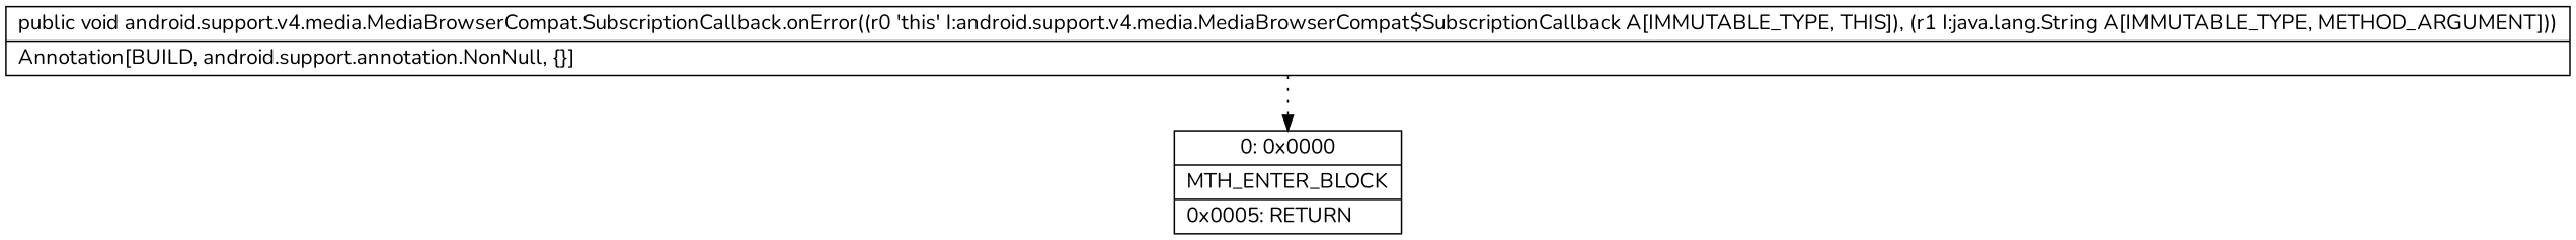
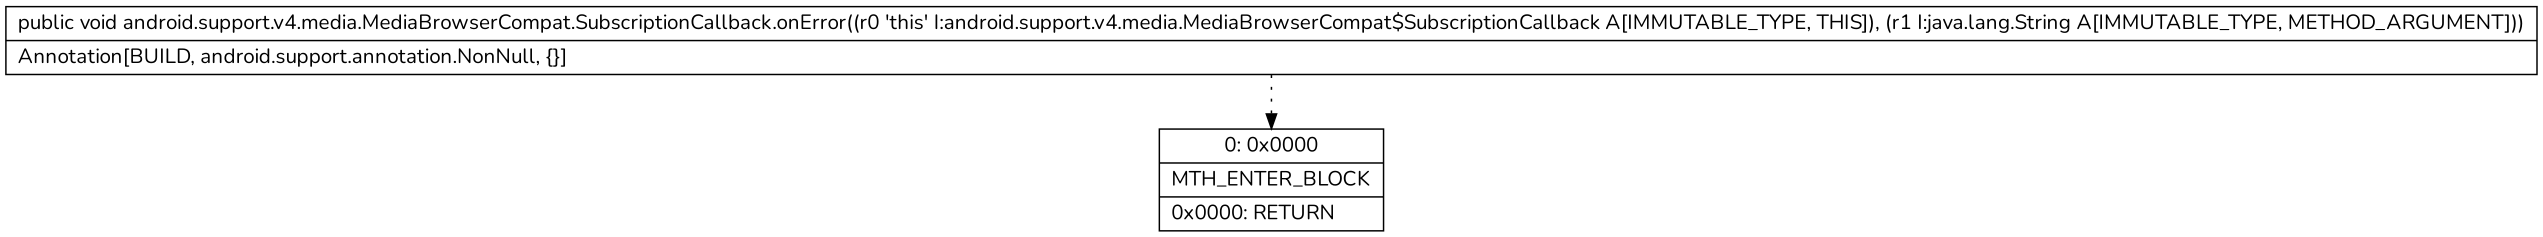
  digraph {
    fontname=Nunito
    node [shape=record fontname=Nunito]
-   n1 [label="{0\:\ 0x0000|MTH_ENTER_BLOCK\l|0x0005: RETURN   \l}"]
+   n1 [label="{0\:\ 0x0000|MTH_ENTER_BLOCK\l|0x0000: RETURN   \l}"]
    n2 [label="{public void android.support.v4.media.MediaBrowserCompat.SubscriptionCallback.onError((r0 'this' I:android.support.v4.media.MediaBrowserCompat$SubscriptionCallback A[IMMUTABLE_TYPE, THIS]), (r1 I:java.lang.String A[IMMUTABLE_TYPE, METHOD_ARGUMENT]))  | Annotation[BUILD, android.support.annotation.NonNull, \{\}]\l}"]
    n2 -> n1 [style=dotted fontname=Nunito]
  }
